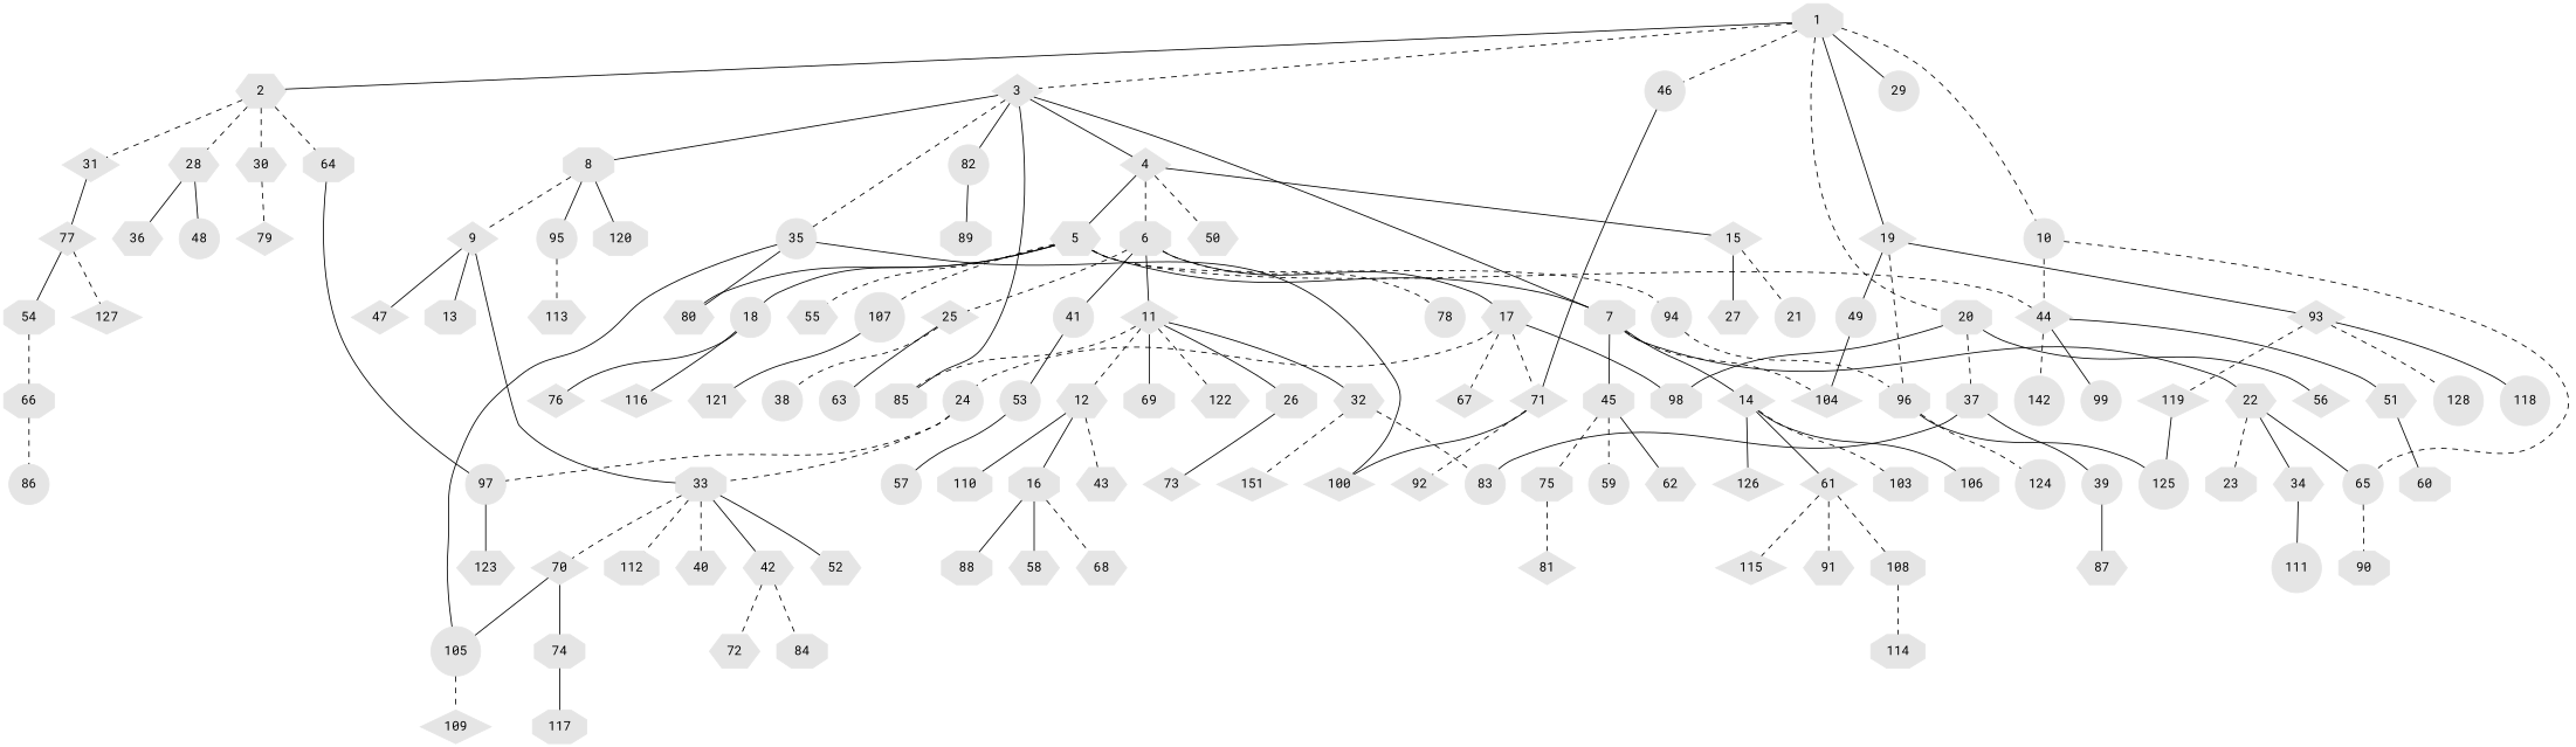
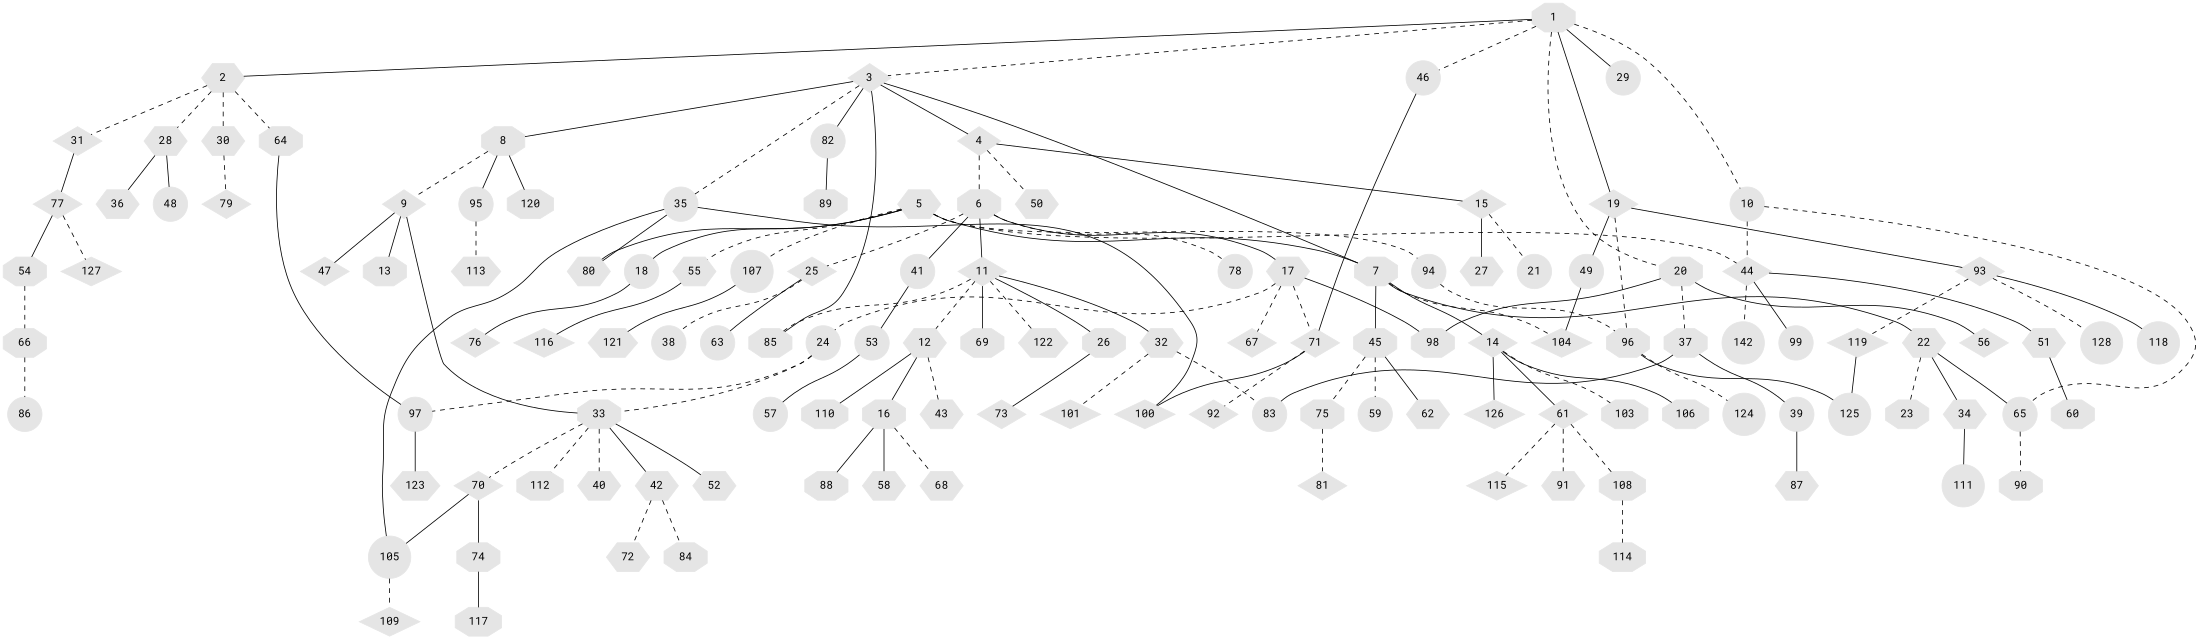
  graph {
    fontname="Roboto Mono"
    node [color=gray90 fontname="Roboto Mono" shape=octagon style=filled]
    edge [fontname="Roboto Mono" style=solid]
    2 [shape=hexagon]
    1
    3 [shape=diamond]
    10 [shape=circle]
    19 [shape=diamond]
    20
    29 [shape=circle]
    46 [shape=circle]
    28 [shape=hexagon]
    30 [shape=hexagon]
    31 [shape=diamond]
    64
    4 [shape=diamond]
    7
    8
    35 [shape=circle]
    82 [shape=circle]
    85
    44 [shape=diamond]
    65 [shape=circle]
    49 [shape=circle]
    93 [shape=diamond]
    96
    98
    37
    56 [shape=diamond]
    71 [shape=diamond]
    36 [shape=hexagon]
    48 [shape=circle]
    79 [shape=diamond]
    77 [shape=diamond]
    97 [shape=circle]
    5 [shape=hexagon]
    6
    15 [shape=diamond]
    50 [shape=hexagon]
    14 [shape=diamond]
    22 [shape=hexagon]
    45
    104 [shape=diamond]
    9 [shape=diamond]
    95 [shape=circle]
    120
    80 [shape=hexagon]
    100 [shape=diamond]
    105 [shape=circle]
    78 [shape=circle]
    89
    18 [shape=circle]
    55 [shape=hexagon]
    94 [shape=circle]
    107 [shape=circle]
    11 [shape=diamond]
    17 [shape=hexagon]
    25 [shape=diamond]
    41 [shape=circle]
    21 [shape=circle]
    27 [shape=hexagon]
    76 [shape=diamond]
    51 [shape=hexagon]
    99 [shape=circle]
    n62 [label=142 shape=circle]
    116 [shape=diamond]
    121 [shape=hexagon]
    12 [shape=hexagon]
    26
    32 [shape=hexagon]
    69
    122 [shape=hexagon]
    24 [shape=circle]
    67 [shape=diamond]
    38 [shape=circle]
    63 [shape=circle]
    53 [shape=circle]
    61 [shape=diamond]
    103
    106
    126 [shape=diamond]
    23
    34 [shape=hexagon]
    59 [shape=circle]
    62 [shape=hexagon]
    75
    13
    33
    47 [shape=diamond]
    113 [shape=hexagon]
    40 [shape=hexagon]
    42 [shape=hexagon]
    52 [shape=hexagon]
    70 [shape=diamond]
    112
    90
    16
    43 [shape=hexagon]
    110
    73 [shape=diamond]
    83 [shape=circle]
-   101 [shape=diamond label=151]
+   101 [shape=diamond]
    58 [shape=hexagon]
    68 [shape=hexagon]
    88
    91 [shape=hexagon]
    108
    115 [shape=diamond]
    92 [shape=diamond]
    118 [shape=circle]
    119 [shape=diamond]
    128 [shape=circle]
    124 [shape=circle]
    125 [shape=circle]
    39 [shape=circle]
    111 [shape=circle]
    123 [shape=hexagon]
    54
    127 [shape=diamond]
    72 [shape=hexagon]
    84
    74
    109 [shape=diamond]
    87 [shape=hexagon]
    57 [shape=circle]
    60
    66
    81 [shape=diamond]
    86 [shape=circle]
    114
    117
    2 -- 28 [style=dashed]
    2 -- 30 [style=dashed]
    2 -- 31 [style=dashed]
    2 -- 64 [style=dashed]
    1 -- 2
    1 -- 3 [style=dashed]
    1 -- 10 [style=dashed]
    1 -- 19
    1 -- 20 [style=dashed]
    1 -- 29
    1 -- 46 [style=dashed]
    3 -- 4
    3 -- 7
    3 -- 8
    3 -- 35 [style=dashed]
    3 -- 82
    3 -- 85
    10 -- 44 [style=dashed]
    10 -- 65 [style=dashed]
    19 -- 49
    19 -- 93
    19 -- 96 [style=dashed]
    20 -- 98
    20 -- 37 [style=dashed]
    20 -- 56
    46 -- 71
    28 -- 36
    28 -- 48
    30 -- 79 [style=dashed]
    31 -- 77
    64 -- 97
-   4 -- 5
    4 -- 6 [style=dashed]
    4 -- 15
    4 -- 50 [style=dashed]
    7 -- 14
    7 -- 22
    7 -- 45
    7 -- 104 [style=dashed]
    8 -- 9 [style=dashed]
    8 -- 95
    8 -- 120
    35 -- 80
    35 -- 100
    35 -- 105
    82 -- 89
    44 -- 51
    44 -- 99
    44 -- n62 [style=dashed]
    65 -- 90 [style=dashed]
    49 -- 104
    93 -- 118
    93 -- 119 [style=dashed]
    93 -- 128 [style=dashed]
    96 -- 124 [style=dashed]
    96 -- 125
    37 -- 83
    37 -- 39
    71 -- 100
    71 -- 92 [style=dashed]
    77 -- 54
    77 -- 127 [style=dashed]
    97 -- 123
    5 -- 7
    5 -- 44 [style=dashed]
    5 -- 80
    5 -- 18
    5 -- 55 [style=dashed]
    5 -- 94 [style=dashed]
    5 -- 107 [style=dashed]
    6 -- 78 [style=dashed]
    6 -- 11
    6 -- 17
    6 -- 25 [style=dashed]
    6 -- 41
    15 -- 21 [style=dashed]
    15 -- 27
    14 -- 61
    14 -- 103 [style=dashed]
    14 -- 106
    14 -- 126
    22 -- 65
    22 -- 23 [style=dashed]
    22 -- 34
    45 -- 59 [style=dashed]
    45 -- 62
    45 -- 75 [style=dashed]
    9 -- 13
    9 -- 33
    9 -- 47
    95 -- 113 [style=dashed]
    105 -- 109 [style=dashed]
    18 -- 76
-   18 -- 116
+   55 -- 116
    94 -- 96 [style=dashed]
    107 -- 121
    11 -- 85 [style=dashed]
    11 -- 12 [style=dashed]
    11 -- 26
    11 -- 32
    11 -- 69
    11 -- 122 [style=dashed]
    17 -- 98
    17 -- 71 [style=dashed]
    17 -- 24 [style=dashed]
    17 -- 67 [style=dashed]
    25 -- 38 [style=dashed]
    25 -- 63
    41 -- 53
    51 -- 60
    12 -- 16
    12 -- 43 [style=dashed]
    12 -- 110
    26 -- 73
    32 -- 83 [style=dashed]
    32 -- 101 [style=dashed]
    24 -- 97 [style=dashed]
    24 -- 33 [style=dashed]
    53 -- 57
    61 -- 91 [style=dashed]
    61 -- 108 [style=dashed]
    61 -- 115 [style=dashed]
    34 -- 111
    75 -- 81 [style=dashed]
    33 -- 40 [style=dashed]
    33 -- 42
    33 -- 52
    33 -- 70 [style=dashed]
    33 -- 112 [style=dashed]
    42 -- 72 [style=dashed]
    42 -- 84 [style=dashed]
    70 -- 105
    70 -- 74
    16 -- 58
    16 -- 68 [style=dashed]
    16 -- 88
    108 -- 114 [style=dashed]
    119 -- 125
    39 -- 87
    54 -- 66 [style=dashed]
    74 -- 117
    66 -- 86 [style=dashed]
  }
